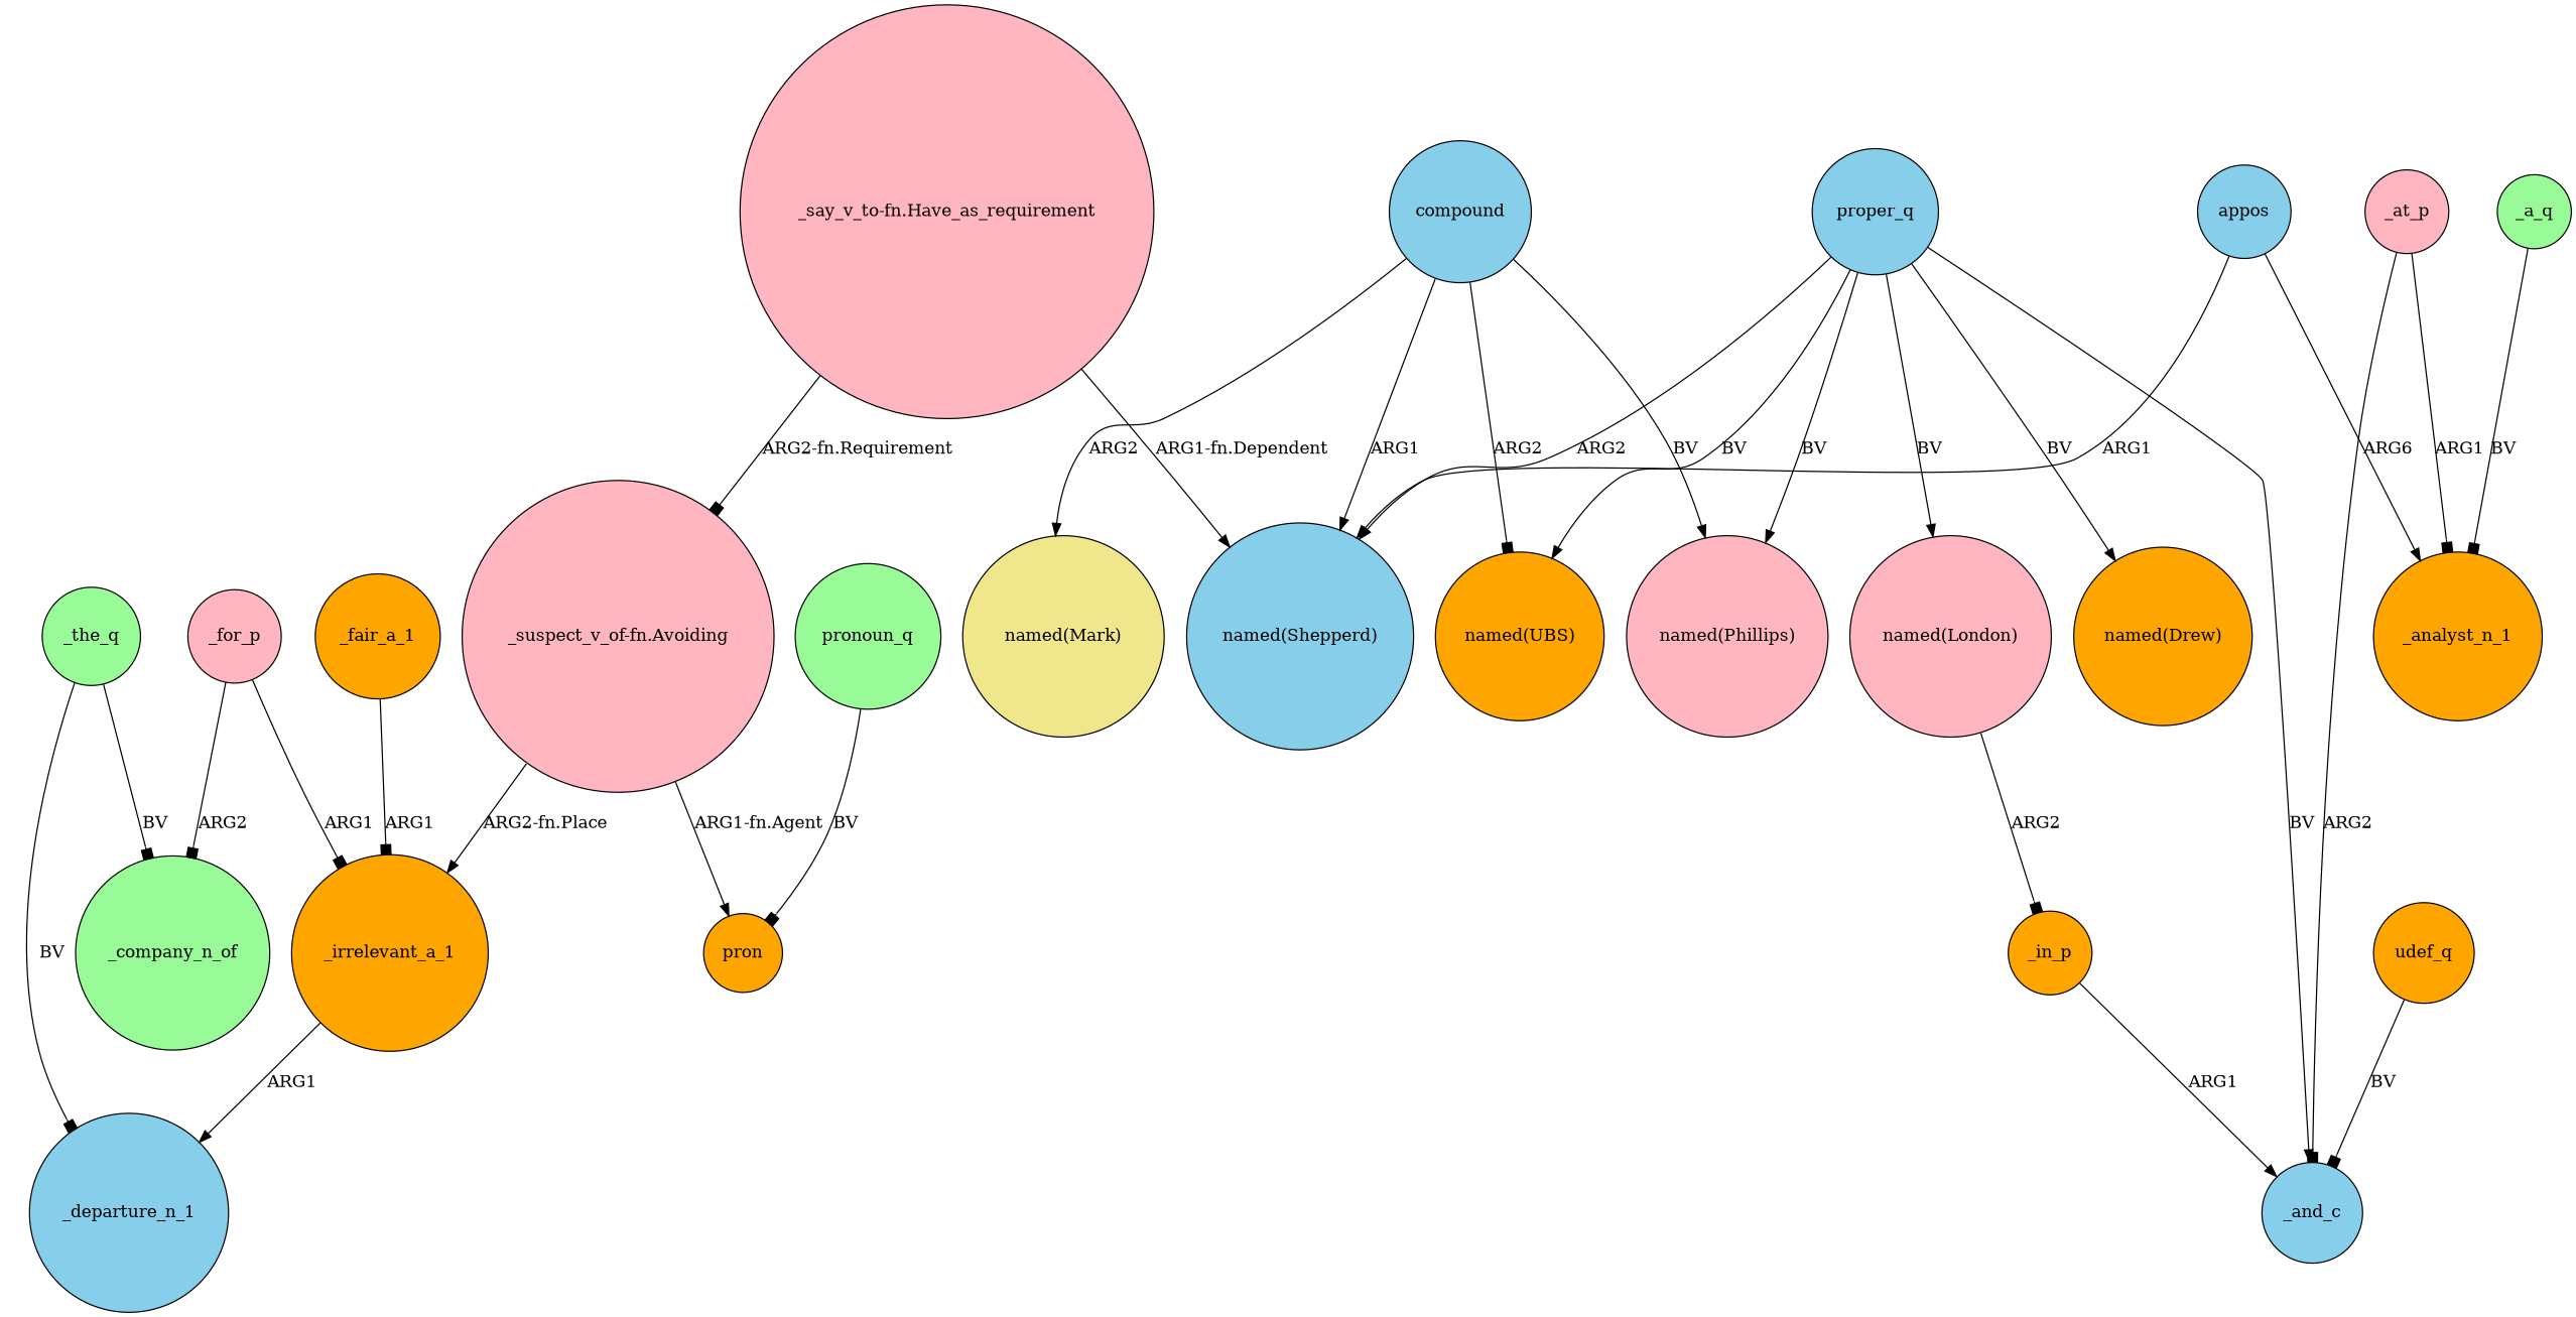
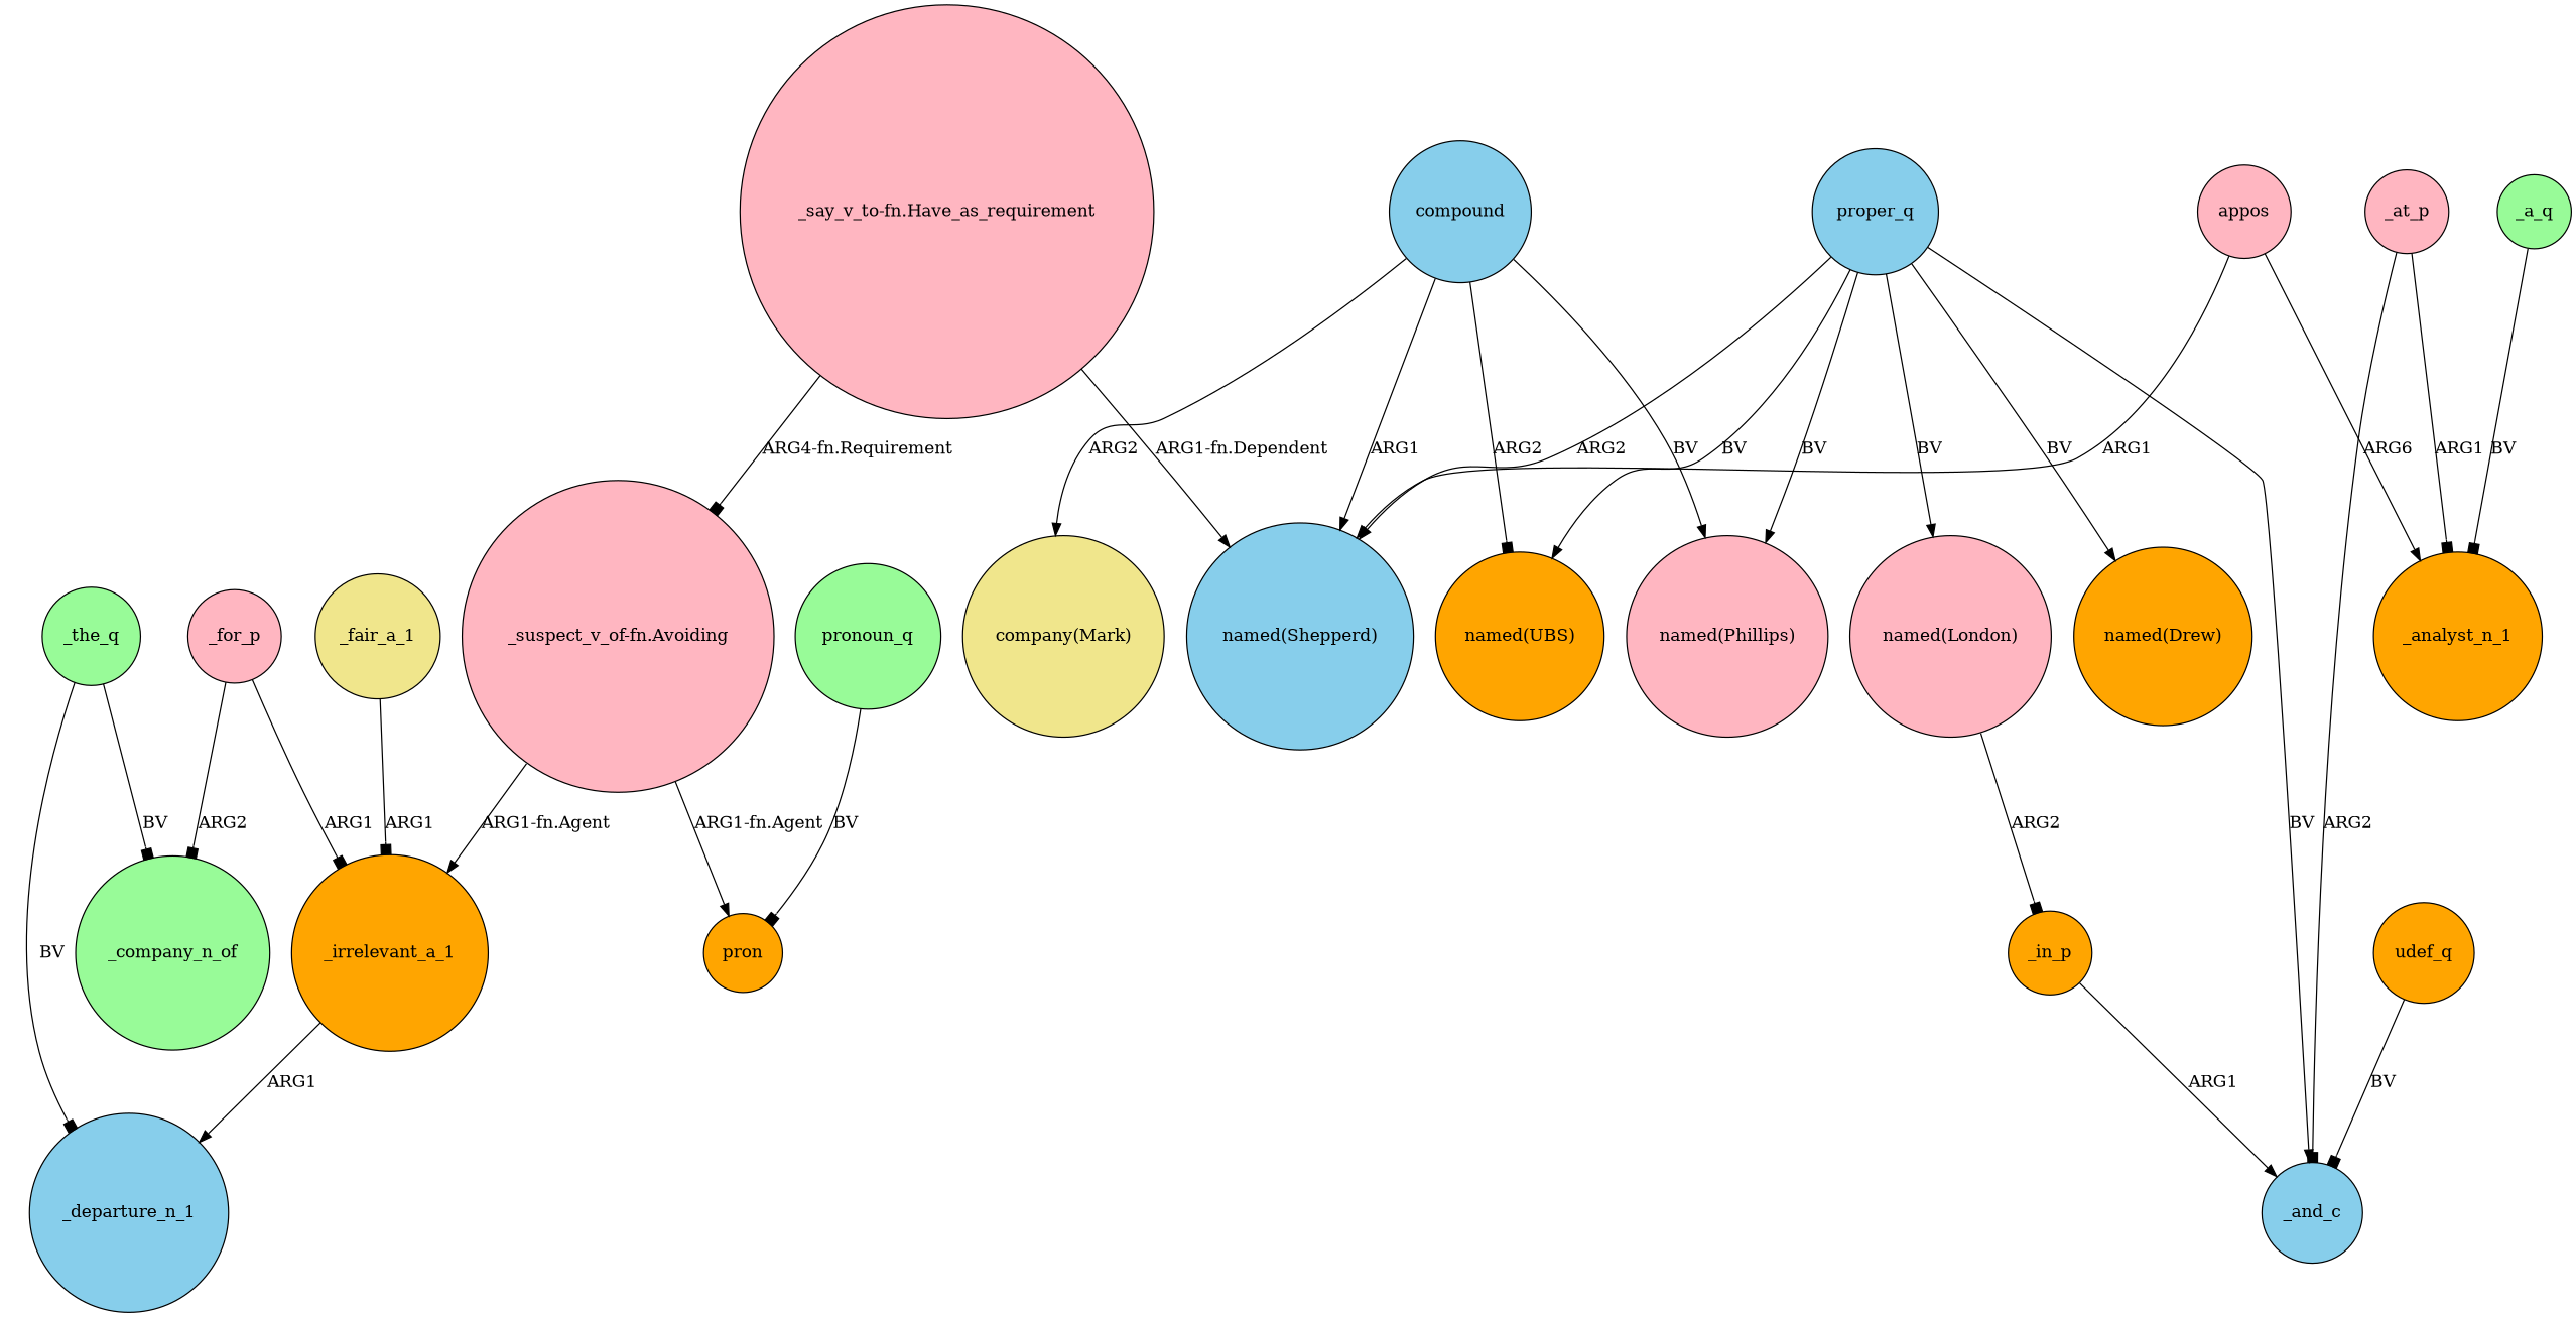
  digraph {
    node [fillcolor=orange shape=circle style=filled]
    edge [arrowhead=normal]
    _the_q [fillcolor=palegreen]
    _departure_n_1 [fillcolor=skyblue]
    _company_n_of [fillcolor=palegreen]
    _and_c [fillcolor=skyblue]
    _in_p
    "named(London)" [fillcolor=lightpink]
    compound [fillcolor=skyblue]
-   "named(Mark)" [fillcolor=khaki]
+   "named(Mark)" [fillcolor=khaki label="company(Mark)"]
    "named(UBS)"
    "named(Shepperd)" [fillcolor=skyblue]
    "named(Phillips)" [fillcolor=lightpink]
    proper_q [fillcolor=skyblue]
    "named(Drew)"
    "_say_v_to-fn.Have_as_requirement" [fillcolor=lightpink]
    "_suspect_v_of-fn.Avoiding" [fillcolor=lightpink]
    pron
    _irrelevant_a_1
    udef_q
    _a_q [fillcolor=palegreen]
    _analyst_n_1
    pronoun_q [fillcolor=palegreen]
    _at_p [fillcolor=lightpink]
-   appos [fillcolor=skyblue]
+   appos [fillcolor=lightpink]
    _for_p [fillcolor=lightpink]
-   _fair_a_1
+   _fair_a_1 [fillcolor=khaki]
    _the_q -> _departure_n_1 [arrowhead=box label=BV]
    _the_q -> _company_n_of [arrowhead=box label=BV]
    _in_p -> _and_c [label=ARG1]
    "named(London)" -> _in_p [arrowhead=box label=ARG2]
    compound -> "named(Mark)" [label=ARG2]
    compound -> "named(UBS)" [arrowhead=box label=ARG2]
    compound -> "named(Shepperd)" [label=ARG1]
    compound -> "named(Phillips)" [label=BV]
    proper_q -> _and_c [label=BV]
    proper_q -> "named(London)" [label=BV]
    proper_q -> "named(UBS)" [label=BV]
    proper_q -> "named(Shepperd)" [label=ARG2]
    proper_q -> "named(Phillips)" [label=BV]
    proper_q -> "named(Drew)" [label=BV]
    "_say_v_to-fn.Have_as_requirement" -> "named(Shepperd)" [label="ARG1-fn.Dependent"]
-   "_say_v_to-fn.Have_as_requirement" -> "_suspect_v_of-fn.Avoiding" [arrowhead=box label="ARG2-fn.Requirement"]
+   "_say_v_to-fn.Have_as_requirement" -> "_suspect_v_of-fn.Avoiding" [arrowhead=box label="ARG4-fn.Requirement"]
    "_suspect_v_of-fn.Avoiding" -> pron [label="ARG1-fn.Agent"]
-   "_suspect_v_of-fn.Avoiding" -> _irrelevant_a_1 [label="ARG2-fn.Place"]
+   "_suspect_v_of-fn.Avoiding" -> _irrelevant_a_1 [label="ARG1-fn.Agent"]
    _irrelevant_a_1 -> _departure_n_1 [label=ARG1]
    udef_q -> _and_c [arrowhead=box label=BV]
    _a_q -> _analyst_n_1 [arrowhead=box label=BV]
    pronoun_q -> pron [arrowhead=box label=BV]
    _at_p -> _and_c [arrowhead=box label=ARG2]
    _at_p -> _analyst_n_1 [arrowhead=box label=ARG1]
    appos -> "named(Shepperd)" [label=ARG1]
    appos -> _analyst_n_1 [label=ARG6]
    _for_p -> _company_n_of [arrowhead=box label=ARG2]
    _for_p -> _irrelevant_a_1 [arrowhead=box label=ARG1]
    _fair_a_1 -> _irrelevant_a_1 [arrowhead=box label=ARG1]
  }
